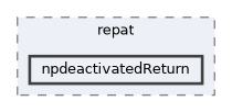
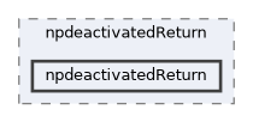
  digraph {
    compound=true
    n1 [color=grey25 fillcolor="#edf0f7" fontname=Helvetica fontsize=10 height=0.2 label=npdeactivatedReturn shape=box style="filled,bold" width=0.4]
    subgraph cluster_1 {
      bgcolor="#edf0f7"
      fontname=Helvetica
      fontsize=10
-     label=repat
+     label=npdeactivatedReturn
      pencolor=grey50
      style="filled,dashed"
      n1
    }
  }
